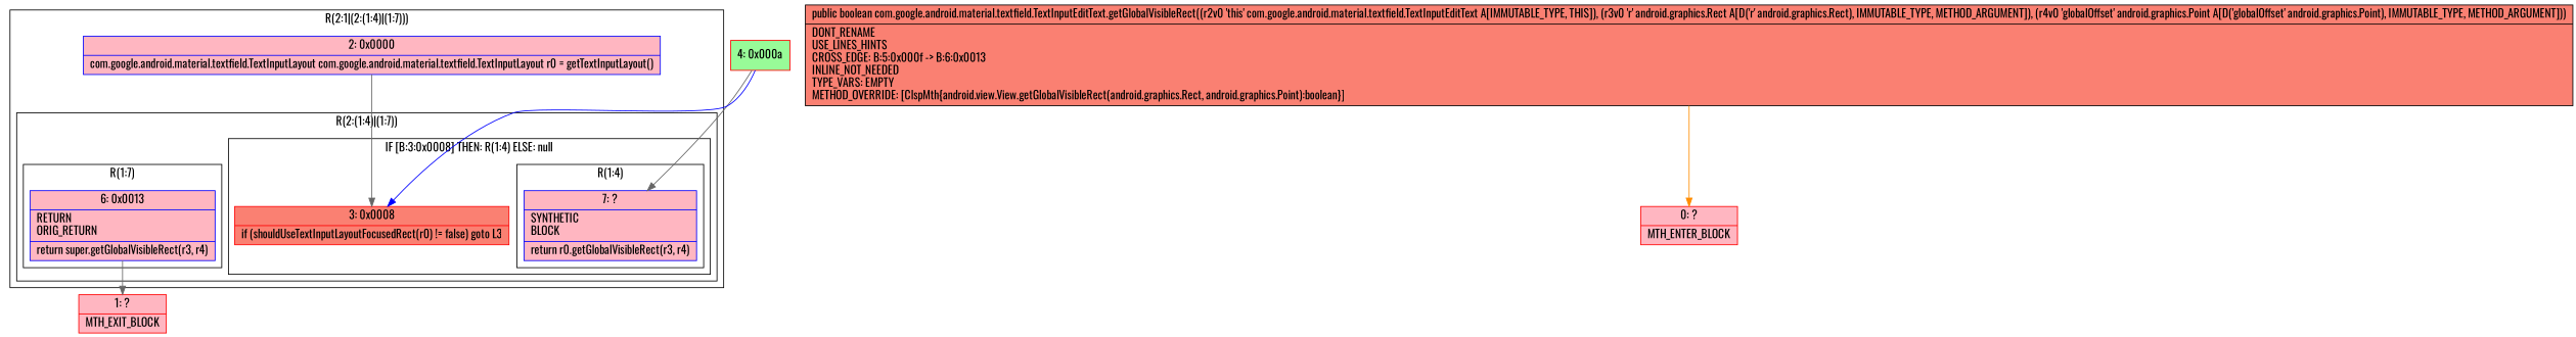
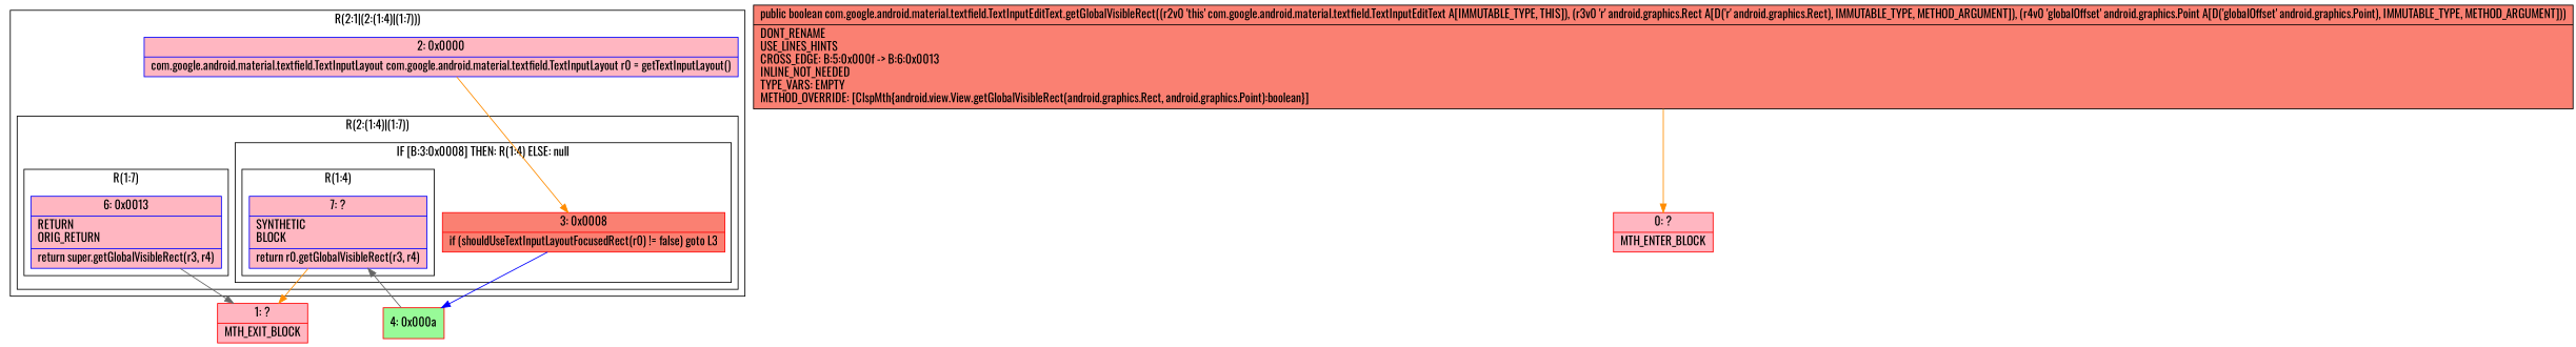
  digraph {
    fontname=Oswald
    node [color=red fillcolor=lightpink fontname=Oswald shape=record style=filled]
    edge [color=darkorange fontname=Oswald]
    n1 [color=blue label="{7\:\ ?|SYNTHETIC\lBLOCK\l|return r0.getGlobalVisibleRect(r3, r4)\l}"]
    n2 [fillcolor=salmon label="{3\:\ 0x0008|if (shouldUseTextInputLayoutFocusedRect(r0) != false) goto L3\l}"]
    n3 [color=blue label="{6\:\ 0x0013|RETURN\lORIG_RETURN\l|return super.getGlobalVisibleRect(r3, r4)\l}"]
    n4 [color=blue label="{2\:\ 0x0000|com.google.android.material.textfield.TextInputLayout com.google.android.material.textfield.TextInputLayout r0 = getTextInputLayout()\l}"]
    n5 [label="{1\:\ ?|MTH_EXIT_BLOCK\l}"]
    n6 [fillcolor=palegreen label="{4\:\ 0x000a}"]
    n7 [label="{0\:\ ?|MTH_ENTER_BLOCK\l}"]
    n8 [fillcolor=salmon label="{public boolean com.google.android.material.textfield.TextInputEditText.getGlobalVisibleRect((r2v0 'this' com.google.android.material.textfield.TextInputEditText A[IMMUTABLE_TYPE, THIS]), (r3v0 'r' android.graphics.Rect A[D('r' android.graphics.Rect), IMMUTABLE_TYPE, METHOD_ARGUMENT]), (r4v0 'globalOffset' android.graphics.Point A[D('globalOffset' android.graphics.Point), IMMUTABLE_TYPE, METHOD_ARGUMENT]))  | DONT_RENAME\lUSE_LINES_HINTS\lCROSS_EDGE: B:5:0x000f \-\> B:6:0x0013\lINLINE_NOT_NEEDED\lTYPE_VARS: EMPTY\lMETHOD_OVERRIDE: [ClspMth\{android.view.View.getGlobalVisibleRect(android.graphics.Rect, android.graphics.Point):boolean\}]\l}" color=""]
    subgraph cluster_1 {
      label="R(2:1|(2:(1:4)|(1:7)))"
      n4
      subgraph cluster_2 {
        label="R(2:(1:4)|(1:7))"
        subgraph cluster_3 {
          label="IF [B:3:0x0008] THEN: R(1:4) ELSE: null"
          n2
          subgraph cluster_4 {
            label="R(1:4)"
            n1
          }
        }
        subgraph cluster_5 {
          label="R(1:7)"
          n3
        }
      }
    }
-   n6 -> n2 [color=blue]
+   n1 -> n5
+   n2 -> n6 [color=blue]
    n3 -> n5 [color=gray40]
-   n4 -> n2 [color=gray40]
+   n4 -> n2
    n6 -> n1 [color=gray40]
    n8 -> n7
  }
